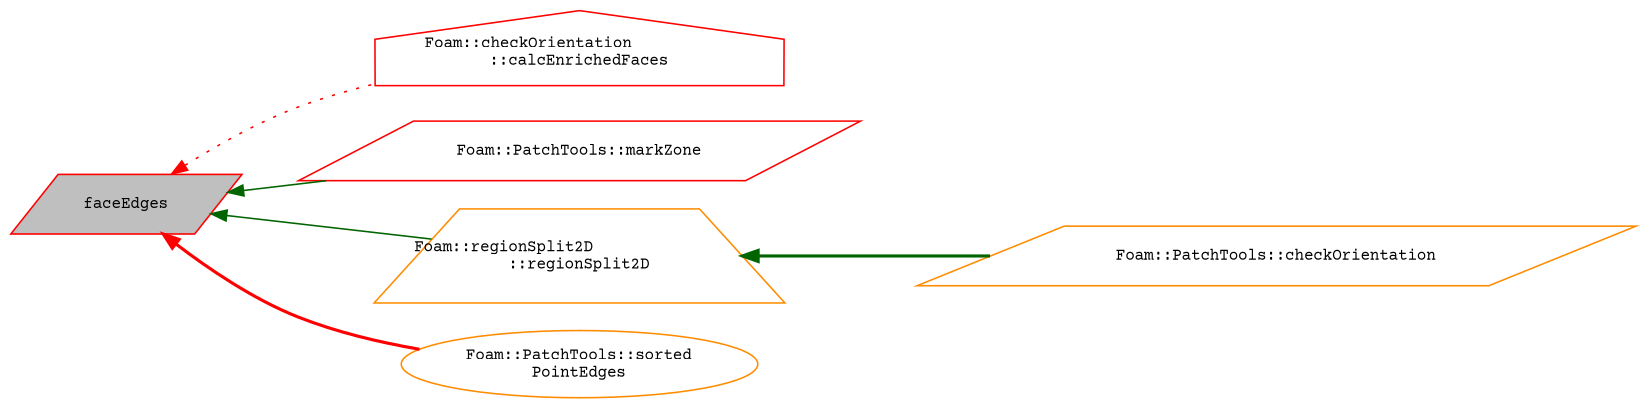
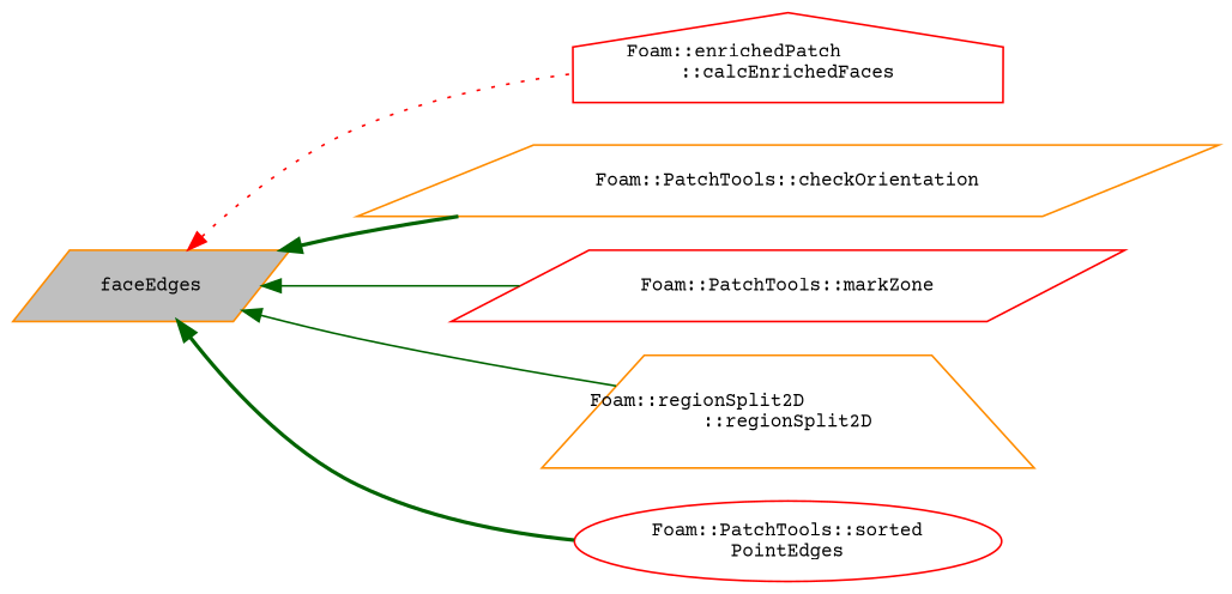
  digraph {
    fontname="Courier Prime"
    rankdir=LR
    node [color=red fontname="Courier Prime" fontsize=10 shape=parallelogram]
    edge [color=darkgreen dir=back fontname="Courier Prime" fontsize=10 labelfontname=Helvetica labelfontsize=10 style=bold]
-   n1 [fillcolor=grey75 fontcolor=black height=0.2 label=faceEdges style=filled width=0.4]
-   n2 [height=0.2 label="Foam::checkOrientation\l::calcEnrichedFaces" shape=house width=0.4]
+   n1 [color=darkorange fillcolor=grey75 fontcolor=black height=0.2 label=faceEdges style=filled width=0.4]
+   n2 [height=0.2 label="Foam::enrichedPatch\l::calcEnrichedFaces" shape=house width=0.4]
    n3 [color=darkorange height=0.2 label="Foam::PatchTools::checkOrientation" width=0.4]
    n4 [height=0.2 label="Foam::PatchTools::markZone" width=0.4]
    n5 [color=darkorange height=0.2 label="Foam::regionSplit2D\l::regionSplit2D" shape=trapezium width=0.4]
-   n6 [color=darkorange height=0.2 label="Foam::PatchTools::sorted\lPointEdges" shape=ellipse width=0.4]
+   n6 [height=0.2 label="Foam::PatchTools::sorted\lPointEdges" shape=ellipse width=0.4]
    n1 -> n2 [color=red style=dotted]
-   n5 -> n3
+   n1 -> n3
    n1 -> n4 [style=solid]
    n1 -> n5 [style=solid]
-   n1 -> n6 [color=red]
+   n1 -> n6
  }
